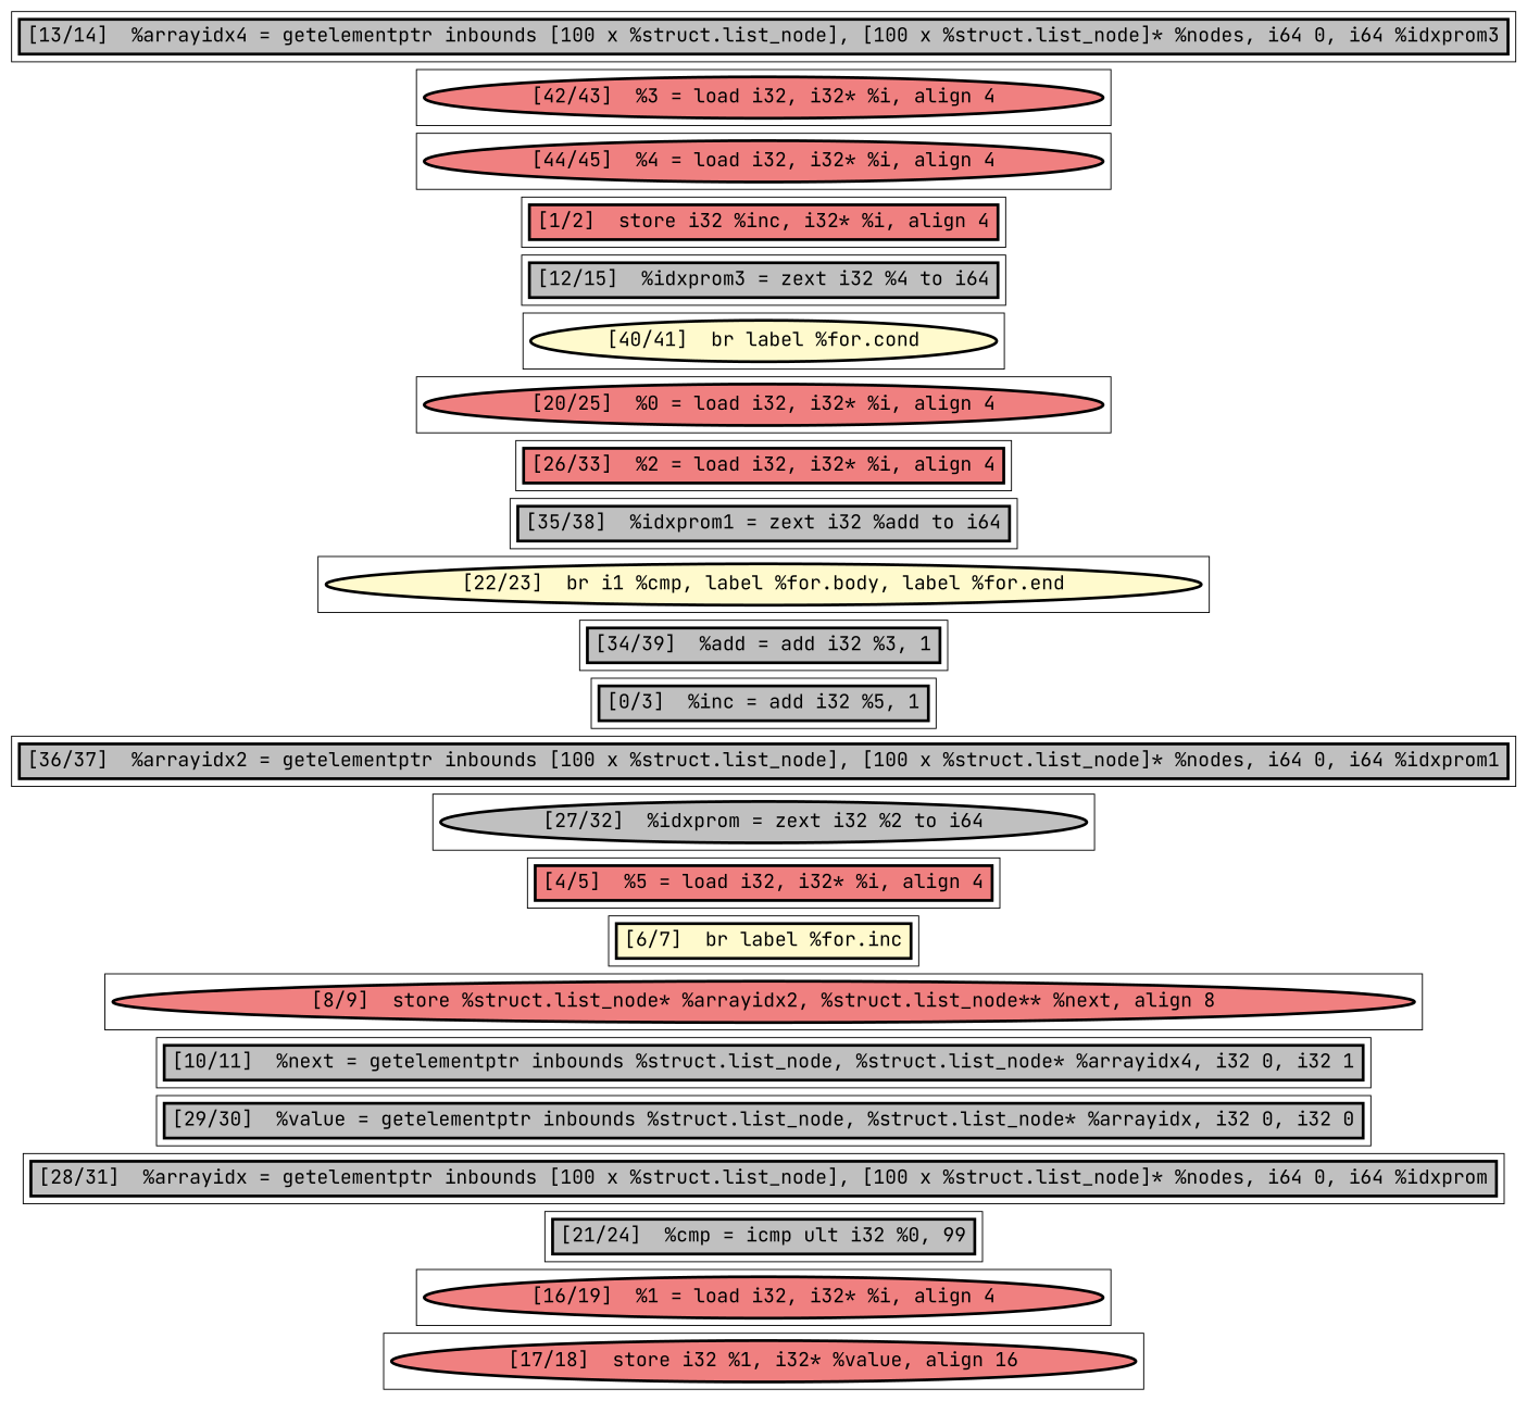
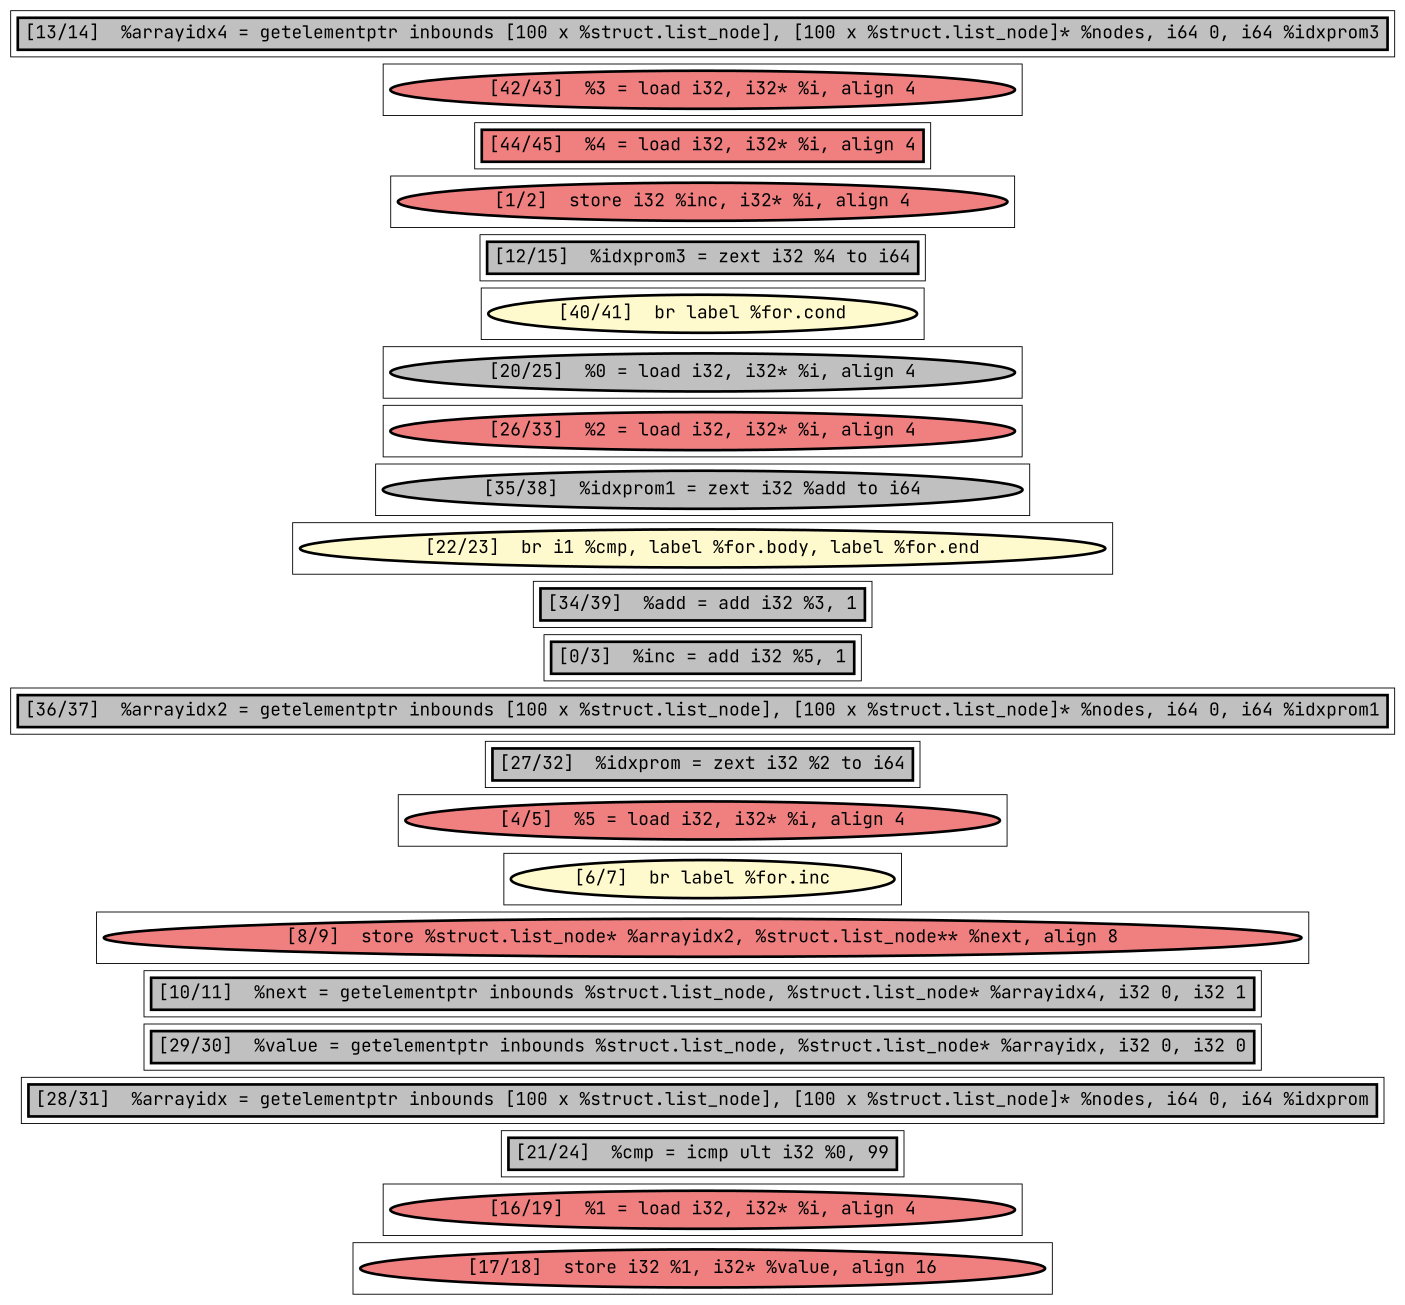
  digraph {
    rankdir=LR
    fontname="JetBrains Mono"
    node [fillcolor=grey fontsize=20 penwidth=3.0 shape=ellipse style=filled fontname="JetBrains Mono"]
    n1 [fillcolor=lightcoral label="[17/18]  store i32 %1, i32* %value, align 16"]
    n2 [fillcolor=lightcoral label="[16/19]  %1 = load i32, i32* %i, align 4"]
    n3 [label="[21/24]  %cmp = icmp ult i32 %0, 99" shape=rectangle]
    n4 [label="[28/31]  %arrayidx = getelementptr inbounds [100 x %struct.list_node], [100 x %struct.list_node]* %nodes, i64 0, i64 %idxprom" shape=rectangle]
    n5 [label="[29/30]  %value = getelementptr inbounds %struct.list_node, %struct.list_node* %arrayidx, i32 0, i32 0" shape=rectangle]
    n6 [label="[10/11]  %next = getelementptr inbounds %struct.list_node, %struct.list_node* %arrayidx4, i32 0, i32 1" shape=rectangle]
    n7 [fillcolor=lightcoral label="[8/9]  store %struct.list_node* %arrayidx2, %struct.list_node** %next, align 8"]
-   n8 [fillcolor=lemonchiffon label="[6/7]  br label %for.inc" shape=box]
-   n9 [fillcolor=lightcoral label="[4/5]  %5 = load i32, i32* %i, align 4" shape=box]
-   n10 [label="[27/32]  %idxprom = zext i32 %2 to i64"]
+   n8 [fillcolor=lemonchiffon label="[6/7]  br label %for.inc"]
+   n9 [fillcolor=lightcoral label="[4/5]  %5 = load i32, i32* %i, align 4"]
+   n10 [label="[27/32]  %idxprom = zext i32 %2 to i64" shape=rectangle]
    n11 [label="[36/37]  %arrayidx2 = getelementptr inbounds [100 x %struct.list_node], [100 x %struct.list_node]* %nodes, i64 0, i64 %idxprom1" shape=rectangle]
    n12 [label="[0/3]  %inc = add i32 %5, 1" shape=rectangle]
    n13 [label="[34/39]  %add = add i32 %3, 1" shape=rectangle]
    n14 [fillcolor=lemonchiffon label="[22/23]  br i1 %cmp, label %for.body, label %for.end"]
-   n15 [label="[35/38]  %idxprom1 = zext i32 %add to i64" shape=rectangle]
-   n16 [fillcolor=lightcoral label="[26/33]  %2 = load i32, i32* %i, align 4" shape=box]
-   n17 [fillcolor=lightcoral label="[20/25]  %0 = load i32, i32* %i, align 4"]
+   n15 [label="[35/38]  %idxprom1 = zext i32 %add to i64"]
+   n16 [fillcolor=lightcoral label="[26/33]  %2 = load i32, i32* %i, align 4"]
+   n17 [label="[20/25]  %0 = load i32, i32* %i, align 4"]
    n18 [fillcolor=lemonchiffon label="[40/41]  br label %for.cond"]
    n19 [label="[12/15]  %idxprom3 = zext i32 %4 to i64" shape=rectangle]
-   n20 [fillcolor=lightcoral label="[1/2]  store i32 %inc, i32* %i, align 4" shape=box]
-   n21 [fillcolor=lightcoral label="[44/45]  %4 = load i32, i32* %i, align 4"]
+   n20 [fillcolor=lightcoral label="[1/2]  store i32 %inc, i32* %i, align 4"]
+   n21 [fillcolor=lightcoral label="[44/45]  %4 = load i32, i32* %i, align 4" shape=box]
    n22 [fillcolor=lightcoral label="[42/43]  %3 = load i32, i32* %i, align 4"]
    n23 [label="[13/14]  %arrayidx4 = getelementptr inbounds [100 x %struct.list_node], [100 x %struct.list_node]* %nodes, i64 0, i64 %idxprom3" shape=rectangle]
    subgraph cluster_1 {
      n1
    }
    subgraph cluster_2 {
      n2
    }
    subgraph cluster_3 {
      n3
    }
    subgraph cluster_4 {
      n4
    }
    subgraph cluster_5 {
      n5
    }
    subgraph cluster_6 {
      n6
    }
    subgraph cluster_7 {
      n7
    }
    subgraph cluster_8 {
      n8
    }
    subgraph cluster_9 {
      n9
    }
    subgraph cluster_10 {
      n10
    }
    subgraph cluster_11 {
      n11
    }
    subgraph cluster_12 {
      n12
    }
    subgraph cluster_13 {
      n13
    }
    subgraph cluster_14 {
      n14
    }
    subgraph cluster_15 {
      n15
    }
    subgraph cluster_16 {
      n16
    }
    subgraph cluster_17 {
      n17
    }
    subgraph cluster_18 {
      n18
    }
    subgraph cluster_19 {
      n19
    }
    subgraph cluster_20 {
      n20
    }
    subgraph cluster_21 {
      n21
    }
    subgraph cluster_22 {
      n22
    }
    subgraph cluster_23 {
      n23
    }
  }
